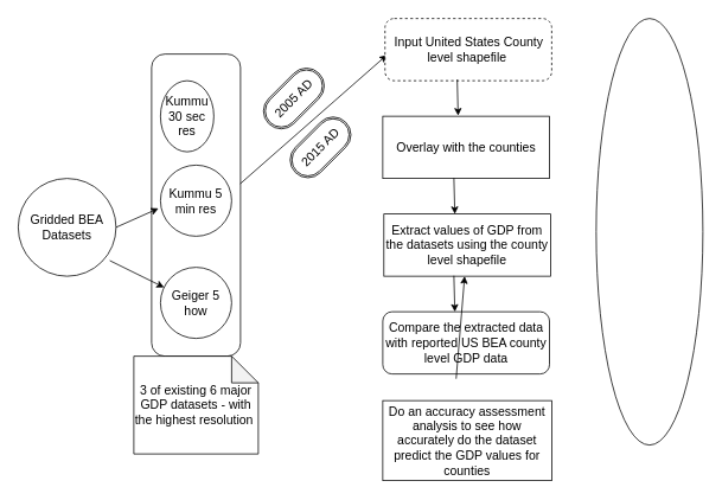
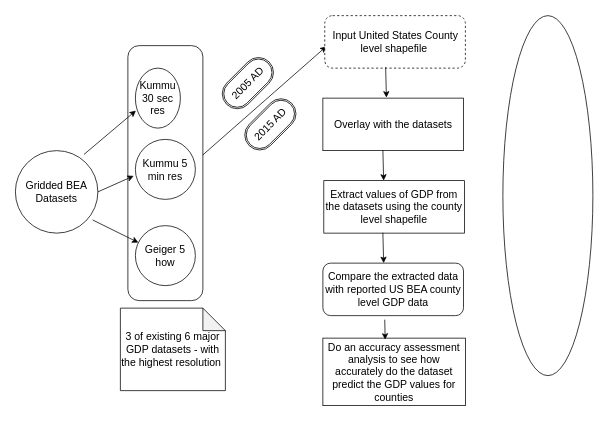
  <mxCell id="0" />
  <mxCell id="1" parent="0" />
  <mxCell id="2" value="" style="rounded=1;whiteSpace=wrap;html=1;" parent="1" vertex="1"><mxGeometry x="170" y="60" width="100" height="340" as="geometry" /></mxCell>
  <mxCell id="3" value="&lt;font style=&quot;font-size: 14px;&quot;&gt;Gridded BEA Datasets&lt;/font&gt;" style="ellipse;whiteSpace=wrap;html=1;fontSize=14;" parent="1" vertex="1"><mxGeometry x="20" y="200" width="110" height="110" as="geometry" /></mxCell>
  <mxCell id="4" value="" style="endArrow=classic;html=1;fontSize=14;exitX=0.998;exitY=0.429;exitDx=0;exitDy=0;exitPerimeter=0;entryX=0.012;entryY=0.585;entryDx=0;entryDy=0;entryPerimeter=0;" parent="1" source="2" target="6" edge="1"><mxGeometry width="50" height="50" relative="1" as="geometry"><mxPoint x="280" y="130" as="sourcePoint" /><mxPoint x="340" y="90" as="targetPoint" /></mxGeometry></mxCell>
  <mxCell id="5" value="" style="ellipse;whiteSpace=wrap;html=1;fontSize=14;" parent="1" vertex="1"><mxGeometry x="670" y="20" width="120" height="480" as="geometry" /></mxCell>
  <mxCell id="6" value="Input United States County level shapefile&amp;nbsp;" style="rounded=1;whiteSpace=wrap;html=1;fontSize=14;dashed=1;" parent="1" vertex="1"><mxGeometry x="432.5" y="20" width="187.5" height="70" as="geometry" /></mxCell>
  <mxCell id="7" value="Do an accuracy assessment analysis to see how accurately do the dataset predict the GDP values for counties" style="rounded=0;whiteSpace=wrap;html=1;fontSize=14;" parent="1" vertex="1"><mxGeometry x="430" y="450" width="190" height="90" as="geometry" /></mxCell>
  <mxCell id="8" value="Geiger 5 how" style="ellipse;whiteSpace=wrap;html=1;aspect=fixed;fontSize=14;" parent="1" vertex="1"><mxGeometry x="180" y="300" width="80" height="80" as="geometry" /></mxCell>
  <mxCell id="9" value="Kummu 5 min res" style="ellipse;whiteSpace=wrap;html=1;aspect=fixed;fontSize=14;" parent="1" vertex="1"><mxGeometry x="180" y="185" width="80" height="80" as="geometry" /></mxCell>
  <mxCell id="10" value="&lt;font style=&quot;font-size: 14px;&quot;&gt;Kummu 30 sec res&lt;/font&gt;" style="ellipse;whiteSpace=wrap;html=1;aspect=fixed;fontSize=14;" parent="1" vertex="1"><mxGeometry x="180" y="90" width="60" height="80" as="geometry" /></mxCell>
- <mxCell id="11" value="Overlay with the counties" style="rounded=0;whiteSpace=wrap;html=1;fontSize=14;" parent="1" vertex="1"><mxGeometry x="430" y="130" width="187.5" height="70" as="geometry" /></mxCell>
+ <mxCell id="11" value="Overlay with the datasets" style="rounded=0;whiteSpace=wrap;html=1;fontSize=14;" parent="1" vertex="1"><mxGeometry x="430" y="130" width="187.5" height="70" as="geometry" /></mxCell>
  <mxCell id="12" value="Compare the extracted data with reported US BEA county level GDP data" style="rounded=1;whiteSpace=wrap;html=1;fontSize=14;" parent="1" vertex="1"><mxGeometry x="430" y="350" width="187.5" height="70" as="geometry" /></mxCell>
  <mxCell id="13" value="Extract values of GDP from the datasets using the county level shapefile" style="rounded=0;whiteSpace=wrap;html=1;fontSize=14;" parent="1" vertex="1"><mxGeometry x="431.25" y="240" width="187.5" height="70" as="geometry" /></mxCell>
  <mxCell id="14" value="" style="endArrow=classic;html=1;fontSize=14;exitX=0.936;exitY=0.84;exitDx=0;exitDy=0;exitPerimeter=0;" parent="1" source="3" target="8" edge="1"><mxGeometry width="50" height="50" relative="1" as="geometry"><mxPoint x="110" y="330" as="sourcePoint" /><mxPoint x="160" y="280" as="targetPoint" /></mxGeometry></mxCell>
  <mxCell id="15" value="" style="endArrow=classic;html=1;fontSize=14;exitX=1;exitY=0.5;exitDx=0;exitDy=0;entryX=-0.028;entryY=0.609;entryDx=0;entryDy=0;entryPerimeter=0;" parent="1" source="3" target="9" edge="1"><mxGeometry width="50" height="50" relative="1" as="geometry"><mxPoint x="132.96" y="302.4" as="sourcePoint" /><mxPoint x="194.121" y="332.317" as="targetPoint" /></mxGeometry></mxCell>
+ <mxCell id="16" value="" style="endArrow=classic;html=1;fontSize=14;exitX=0.832;exitY=0.046;exitDx=0;exitDy=0;exitPerimeter=0;entryX=0.012;entryY=0.708;entryDx=0;entryDy=0;entryPerimeter=0;" parent="1" source="3" target="10" edge="1"><mxGeometry width="50" height="50" relative="1" as="geometry"><mxPoint x="132.96" y="302.4" as="sourcePoint" /><mxPoint x="194.121" y="332.317" as="targetPoint" /></mxGeometry></mxCell>
  <mxCell id="17" value="" style="endArrow=classic;html=1;fontSize=14;exitX=0.433;exitY=0.982;exitDx=0;exitDy=0;exitPerimeter=0;entryX=0.452;entryY=-0.01;entryDx=0;entryDy=0;entryPerimeter=0;" parent="1" source="6" target="11" edge="1"><mxGeometry width="50" height="50" relative="1" as="geometry"><mxPoint x="501.25" y="130" as="sourcePoint" /><mxPoint x="551.25" y="80" as="targetPoint" /></mxGeometry></mxCell>
  <mxCell id="18" value="" style="endArrow=classic;html=1;fontSize=14;exitX=0.433;exitY=0.982;exitDx=0;exitDy=0;exitPerimeter=0;entryX=0.452;entryY=-0.01;entryDx=0;entryDy=0;entryPerimeter=0;" parent="1" edge="1"><mxGeometry width="50" height="50" relative="1" as="geometry"><mxPoint x="509.998" y="199.44" as="sourcePoint" /><mxPoint x="511.06" y="240" as="targetPoint" /></mxGeometry></mxCell>
  <mxCell id="19" value="" style="endArrow=classic;html=1;fontSize=14;exitX=0.433;exitY=0.982;exitDx=0;exitDy=0;exitPerimeter=0;entryX=0.452;entryY=-0.01;entryDx=0;entryDy=0;entryPerimeter=0;" parent="1" edge="1"><mxGeometry width="50" height="50" relative="1" as="geometry"><mxPoint x="509.998" y="309.44" as="sourcePoint" /><mxPoint x="511.06" y="350" as="targetPoint" /></mxGeometry></mxCell>
- <mxCell id="20" value="" style="endArrow=classic;html=1;fontSize=14;exitX=0.44;exitY=1.077;exitDx=0;exitDy=0;exitPerimeter=0;" parent="1" source="12" target="13" edge="1"><mxGeometry width="50" height="50" relative="1" as="geometry"><mxPoint x="550" y="330" as="sourcePoint" /><mxPoint x="600" y="280" as="targetPoint" /></mxGeometry></mxCell>
- <mxCell id="21" value="3 of existing 6 major GDP datasets - with the highest resolution&amp;nbsp;" style="shape=note;whiteSpace=wrap;html=1;backgroundOutline=1;darkOpacity=0.05;rounded=1;fontSize=14;" parent="1" vertex="1"><mxGeometry x="150" y="400" width="140" height="110" as="geometry" /></mxCell>
+ <mxCell id="20" value="" style="endArrow=classic;html=1;fontSize=14;exitX=0.44;exitY=1.077;exitDx=0;exitDy=0;exitPerimeter=0;entryX=0.437;entryY=0.023;entryDx=0;entryDy=0;entryPerimeter=0;" parent="1" source="12" target="7" edge="1"><mxGeometry width="50" height="50" relative="1" as="geometry"><mxPoint x="550" y="330" as="sourcePoint" /><mxPoint x="600" y="280" as="targetPoint" /></mxGeometry></mxCell>
+ <mxCell id="21" value="3 of existing 6 major GDP datasets - with the highest resolution&amp;nbsp;" style="shape=note;whiteSpace=wrap;html=1;backgroundOutline=1;darkOpacity=0.05;rounded=1;fontSize=14;" parent="1" vertex="1"><mxGeometry x="160" y="410" width="140" height="110" as="geometry" /></mxCell>
  <mxCell id="22" value="2005 AD" style="shape=ext;double=1;rounded=1;whiteSpace=wrap;html=1;fontSize=14;arcSize=50;rotation=-45;" parent="1" vertex="1"><mxGeometry x="290" y="90" width="80" height="40" as="geometry" /></mxCell>
  <mxCell id="23" value="2015 AD" style="shape=ext;double=1;rounded=1;whiteSpace=wrap;html=1;fontSize=14;arcSize=50;rotation=-45;" parent="1" vertex="1"><mxGeometry x="320" y="145" width="80" height="40" as="geometry" /></mxCell>
